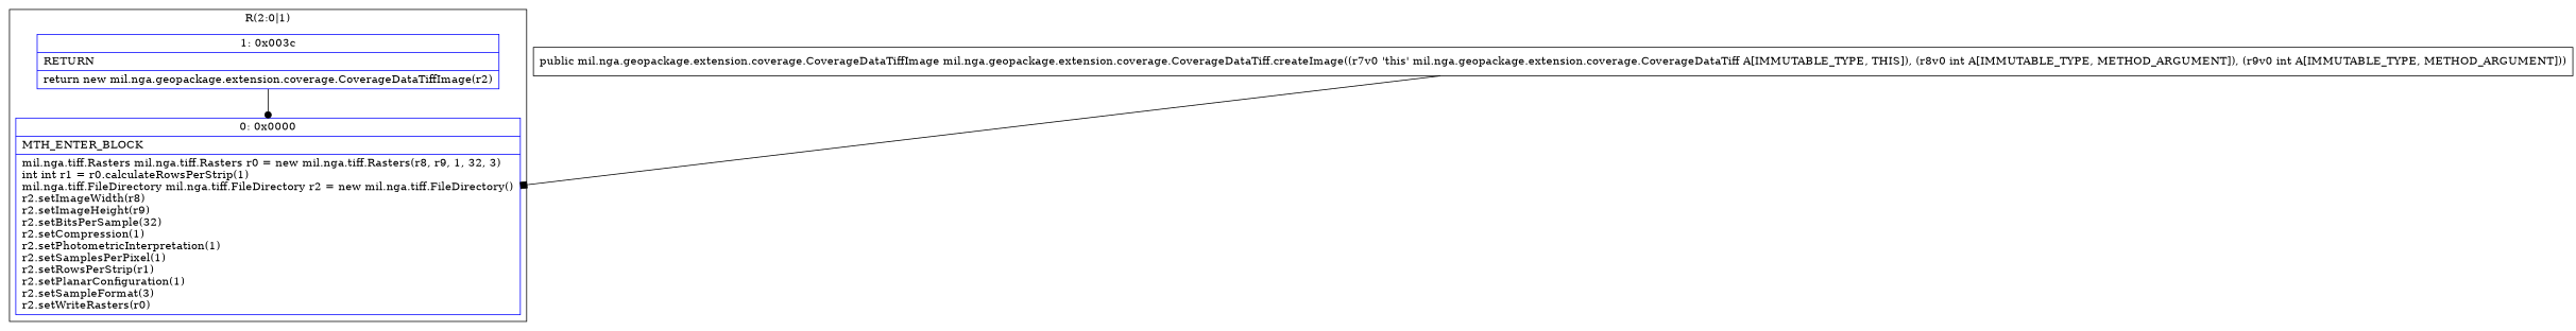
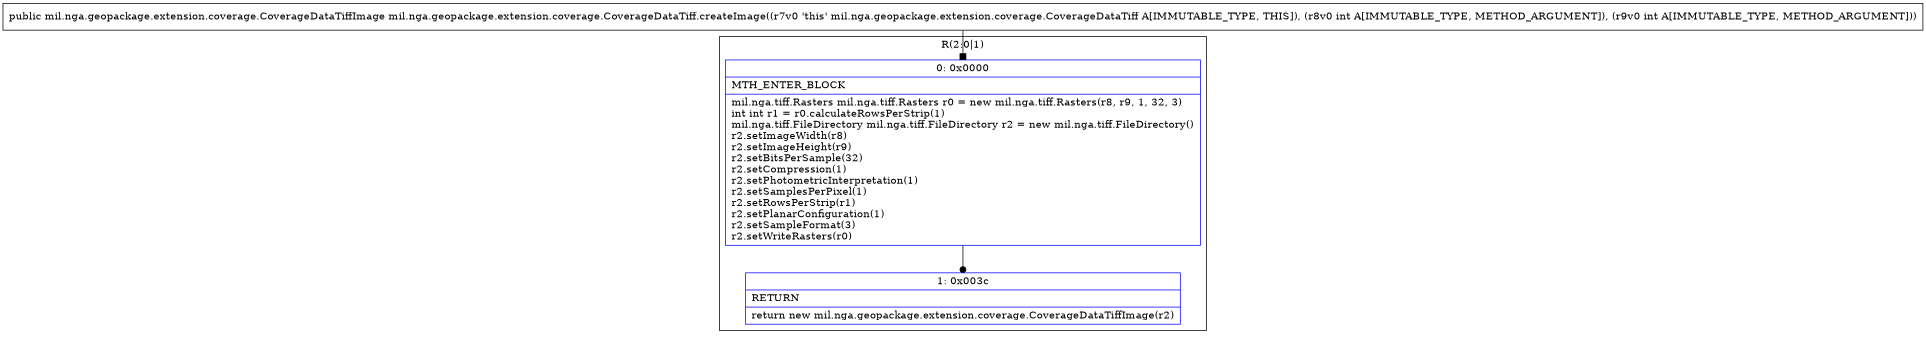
  digraph {
    node [color=blue shape=record]
    n1 [label="{0\:\ 0x0000|MTH_ENTER_BLOCK\l|mil.nga.tiff.Rasters mil.nga.tiff.Rasters r0 = new mil.nga.tiff.Rasters(r8, r9, 1, 32, 3)\lint int r1 = r0.calculateRowsPerStrip(1)\lmil.nga.tiff.FileDirectory mil.nga.tiff.FileDirectory r2 = new mil.nga.tiff.FileDirectory()\lr2.setImageWidth(r8)\lr2.setImageHeight(r9)\lr2.setBitsPerSample(32)\lr2.setCompression(1)\lr2.setPhotometricInterpretation(1)\lr2.setSamplesPerPixel(1)\lr2.setRowsPerStrip(r1)\lr2.setPlanarConfiguration(1)\lr2.setSampleFormat(3)\lr2.setWriteRasters(r0)\l}"]
    n2 [label="{1\:\ 0x003c|RETURN\l|return new mil.nga.geopackage.extension.coverage.CoverageDataTiffImage(r2)\l}"]
    n3 [label="{public mil.nga.geopackage.extension.coverage.CoverageDataTiffImage mil.nga.geopackage.extension.coverage.CoverageDataTiff.createImage((r7v0 'this' mil.nga.geopackage.extension.coverage.CoverageDataTiff A[IMMUTABLE_TYPE, THIS]), (r8v0 int A[IMMUTABLE_TYPE, METHOD_ARGUMENT]), (r9v0 int A[IMMUTABLE_TYPE, METHOD_ARGUMENT])) }" color=""]
    subgraph cluster_1 {
      label="R(2:0|1)"
      n1
      n2
    }
-   n2 -> n1 [arrowhead=dot]
+   n1 -> n2 [arrowhead=dot]
    n3 -> n1 [arrowhead=box]
  }
